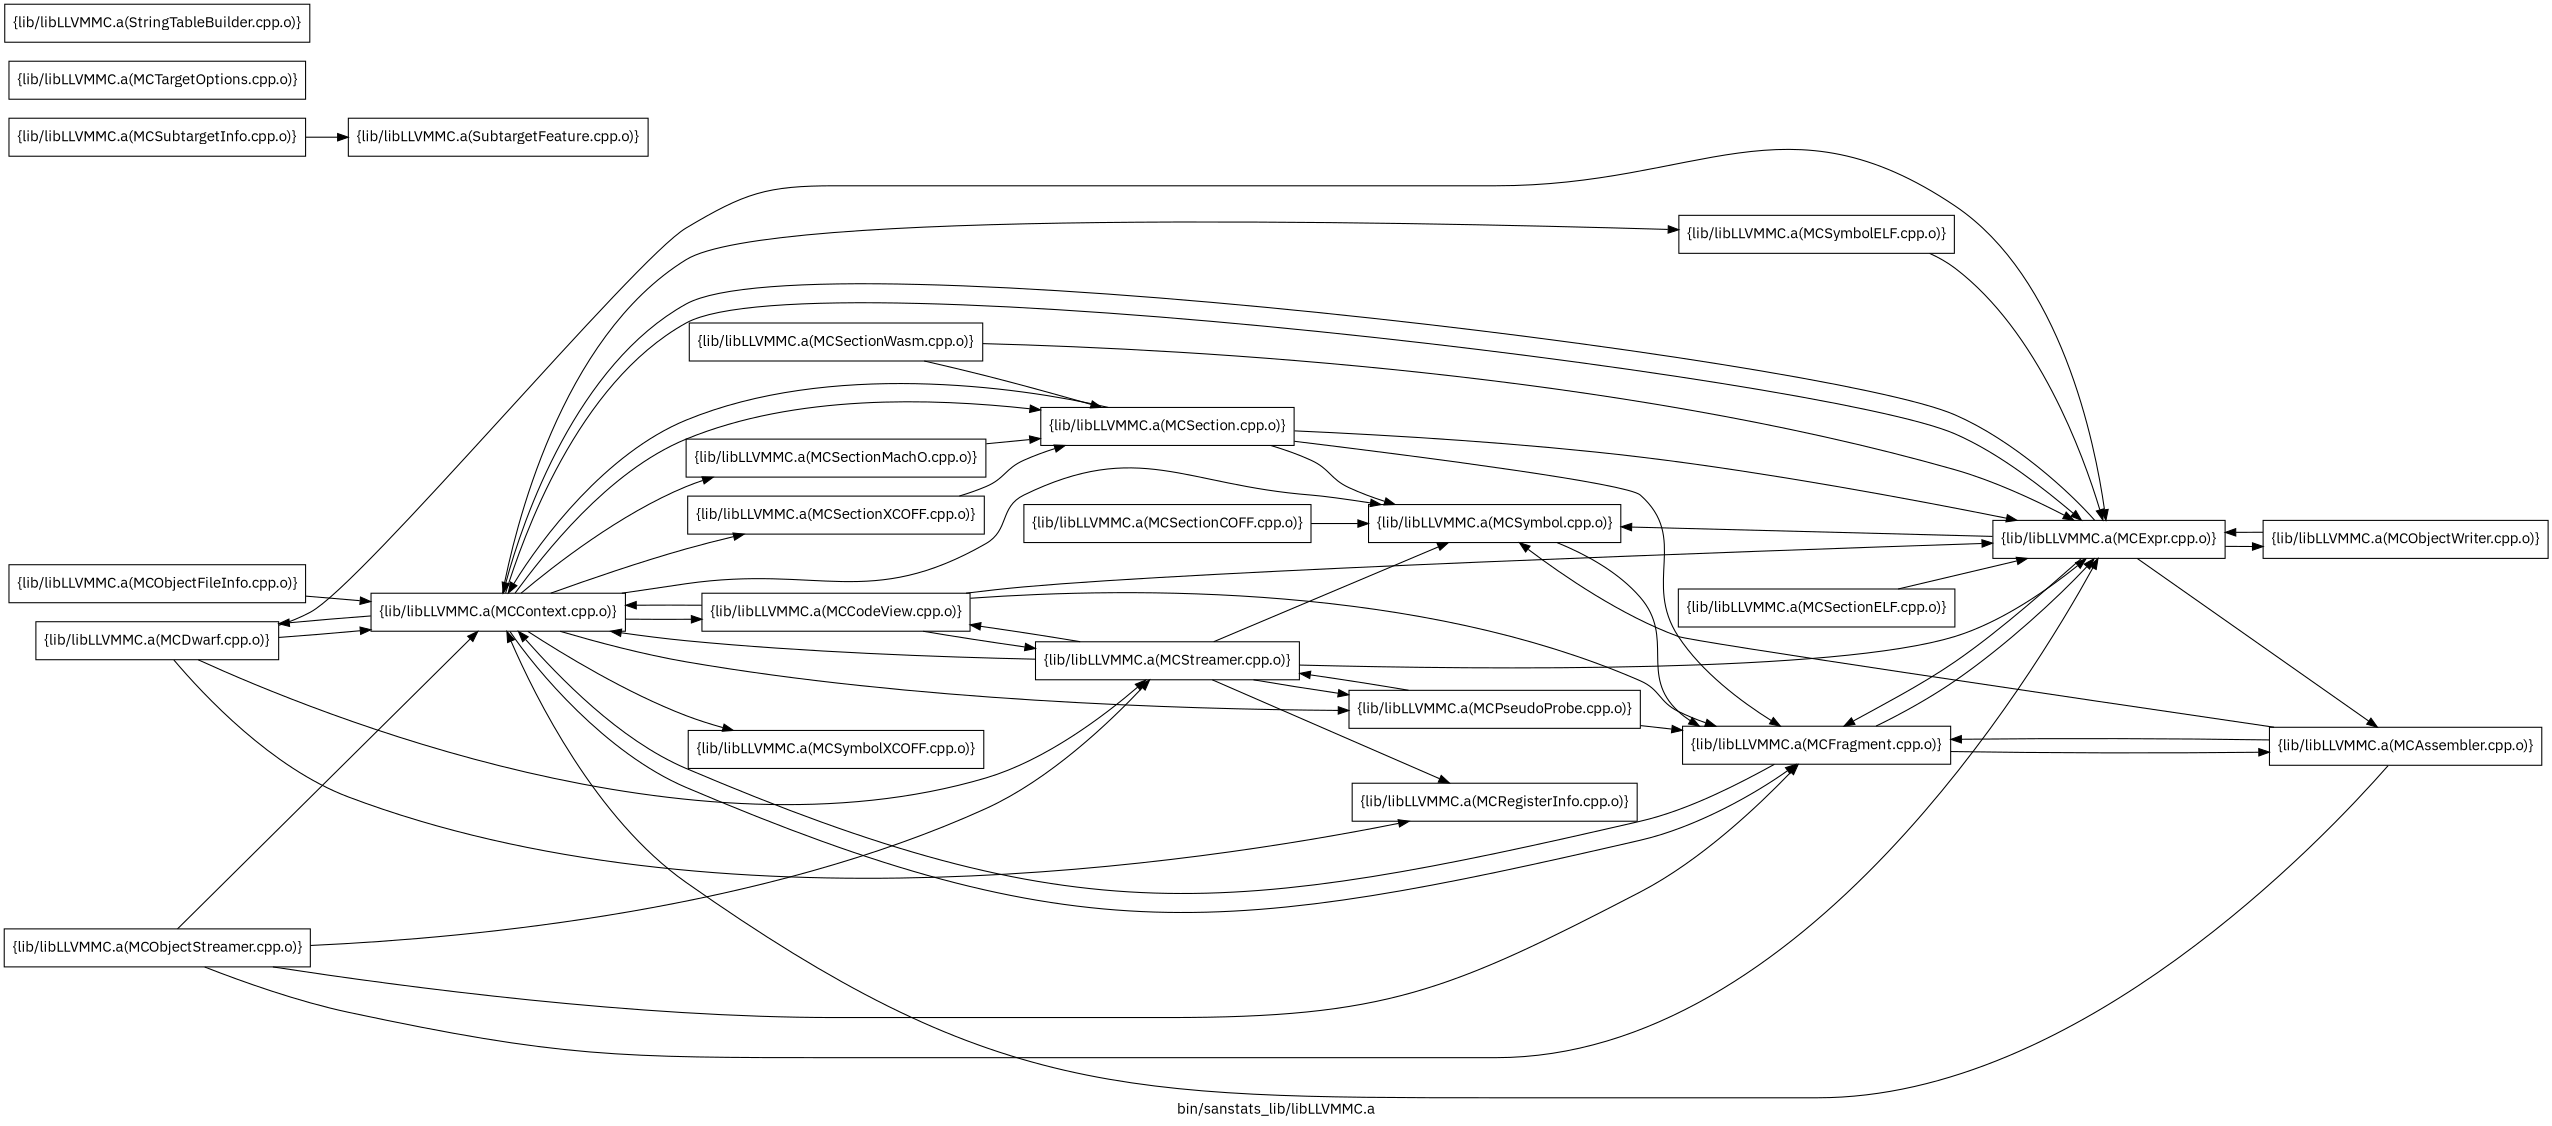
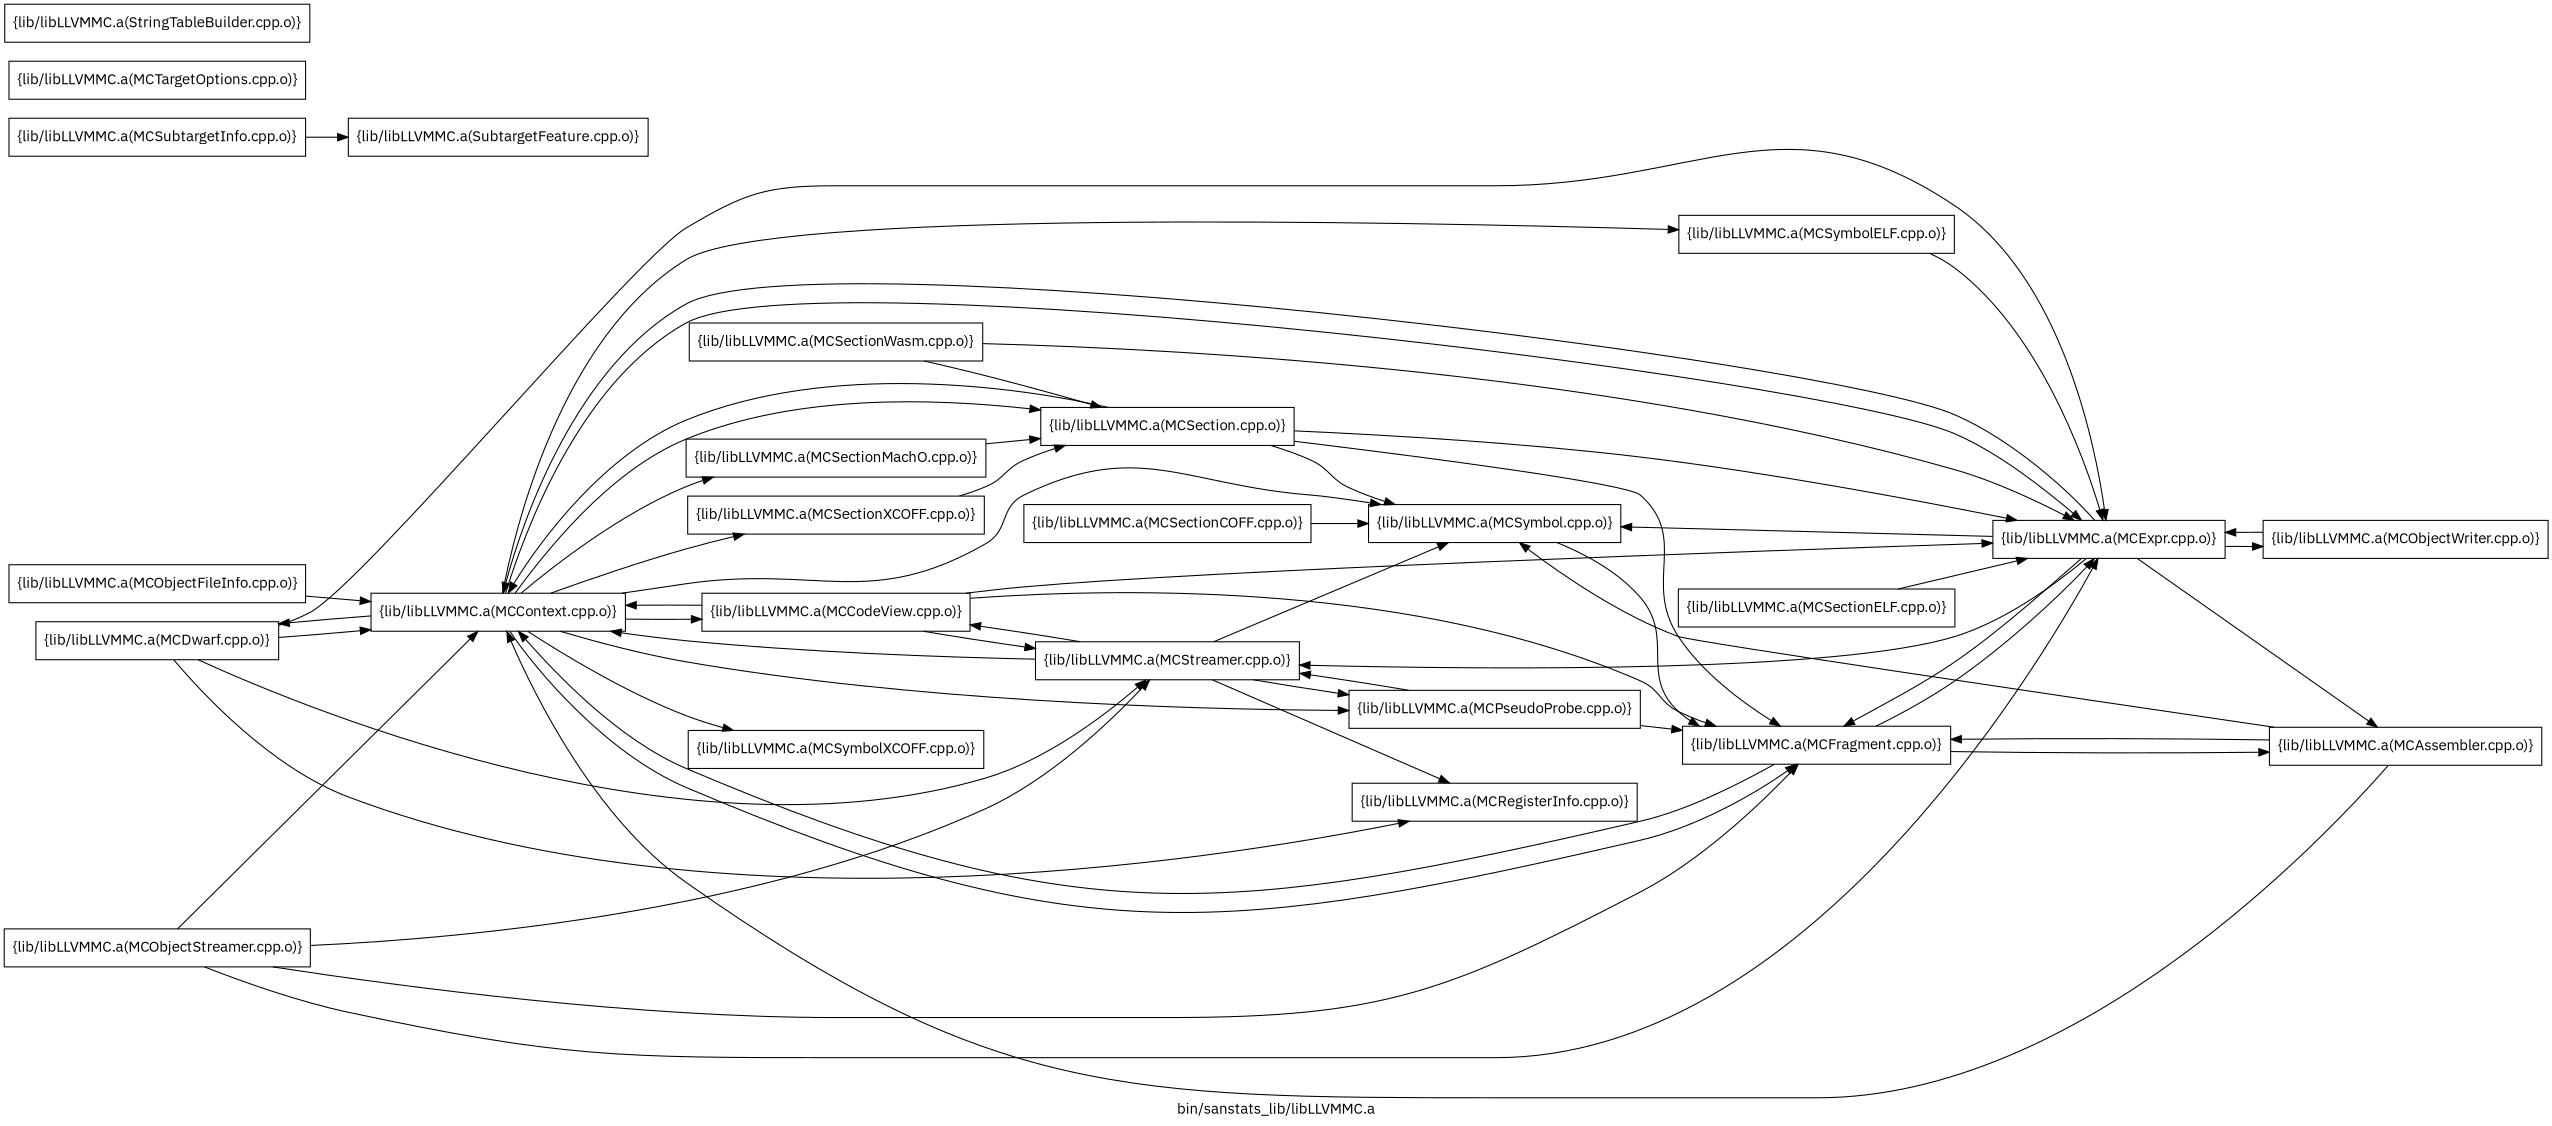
  digraph {
    fontname="IBM Plex Sans"
    label="bin/sanstats_lib/libLLVMMC.a"
    rankdir=LR
    node [fontname="IBM Plex Sans" group=0 shape=box]
    edge [fontname="IBM Plex Sans"]
    n1 [label="{lib/libLLVMMC.a(MCRegisterInfo.cpp.o)}"]
    n2 [label="{lib/libLLVMMC.a(SubtargetFeature.cpp.o)}"]
    n3 [label="{lib/libLLVMMC.a(MCContext.cpp.o)}"]
    n4 [label="{lib/libLLVMMC.a(MCCodeView.cpp.o)}"]
    n5 [label="{lib/libLLVMMC.a(MCDwarf.cpp.o)}"]
    n6 [label="{lib/libLLVMMC.a(MCExpr.cpp.o)}"]
    n7 [label="{lib/libLLVMMC.a(MCFragment.cpp.o)}"]
    n8 [label="{lib/libLLVMMC.a(MCPseudoProbe.cpp.o)}"]
    n9 [label="{lib/libLLVMMC.a(MCSection.cpp.o)}"]
    n10 [label="{lib/libLLVMMC.a(MCSectionMachO.cpp.o)}"]
    n11 [label="{lib/libLLVMMC.a(MCSectionXCOFF.cpp.o)}"]
    n12 [label="{lib/libLLVMMC.a(MCSymbol.cpp.o)}"]
    n13 [label="{lib/libLLVMMC.a(MCSymbolELF.cpp.o)}"]
    n14 [label="{lib/libLLVMMC.a(MCSymbolXCOFF.cpp.o)}"]
    n15 [label="{lib/libLLVMMC.a(MCStreamer.cpp.o)}"]
    n16 [label="{lib/libLLVMMC.a(MCAssembler.cpp.o)}"]
    n17 [label="{lib/libLLVMMC.a(MCObjectWriter.cpp.o)}"]
    n18 [label="{lib/libLLVMMC.a(MCObjectFileInfo.cpp.o)}"]
    n19 [label="{lib/libLLVMMC.a(MCTargetOptions.cpp.o)}"]
    n20 [label="{lib/libLLVMMC.a(MCSectionCOFF.cpp.o)}"]
    n21 [label="{lib/libLLVMMC.a(MCObjectStreamer.cpp.o)}"]
    n22 [label="{lib/libLLVMMC.a(MCSectionELF.cpp.o)}"]
    n23 [label="{lib/libLLVMMC.a(MCSectionWasm.cpp.o)}"]
    n24 [label="{lib/libLLVMMC.a(MCSubtargetInfo.cpp.o)}"]
    n25 [label="{lib/libLLVMMC.a(StringTableBuilder.cpp.o)}"]
    n3 -> n4
    n3 -> n5
    n3 -> n6
    n3 -> n7
    n3 -> n8
    n3 -> n9
    n3 -> n10
    n3 -> n11
    n3 -> n12
    n3 -> n13
    n3 -> n14
    n4 -> n3
    n4 -> n6
    n4 -> n7
    n4 -> n15
    n5 -> n1
    n5 -> n3
    n5 -> n6
    n5 -> n15
    n6 -> n3
    n6 -> n7
    n6 -> n12
    n6 -> n16
    n6 -> n17
    n7 -> n3
    n7 -> n6
    n7 -> n16
    n8 -> n7
    n8 -> n15
    n9 -> n3
    n9 -> n6
    n9 -> n7
    n9 -> n12
    n10 -> n9
    n11 -> n9
    n12 -> n7
    n13 -> n6
    n15 -> n1
    n15 -> n3
    n15 -> n4
-   n15 -> n6
+   n6 -> n15
    n15 -> n8
    n15 -> n12
    n16 -> n3
    n16 -> n7
    n16 -> n12
    n17 -> n6
    n18 -> n3
    n20 -> n12
    n21 -> n3
    n21 -> n6
    n21 -> n7
    n21 -> n15
    n22 -> n6
    n23 -> n6
    n23 -> n9
    n24 -> n2
  }
